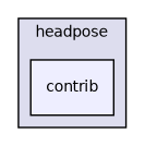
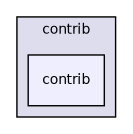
  digraph {
    compound=true
    n1 [fillcolor="#eeeeff" fontname=Helvetica fontsize=10 label=contrib pencolor=black shape=box style=filled]
    subgraph cluster_1 {
      bgcolor="#ddddee"
      fontname=Helvetica
      fontsize=10
-     label=headpose
+     label=contrib
      pencolor=black
      n1
    }
  }
